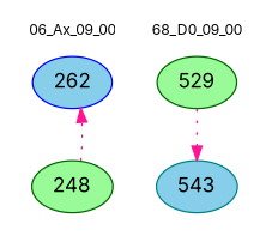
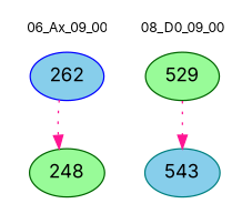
  digraph {
    fontname=Inter
    node [color=darkgreen fillcolor=skyblue fontname=Inter style=filled]
    edge [color=deeppink fontname=Inter style=dotted]
    n1 [color=blue label=262]
    n2 [fillcolor=palegreen label=248]
    n3 [fillcolor=palegreen label=529]
    n4 [color=teal label=543]
    subgraph cluster_1 {
      color=white
      fontsize=10
      label="06_Ax_09_00"
      n1
      n2
    }
    subgraph cluster_2 {
      color=white
      fontsize=10
-     label="68_D0_09_00"
+     label="08_D0_09_00"
      n3
      n4
    }
-   n2 -> n1
+   n1 -> n2
    n3 -> n4
  }
